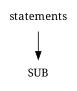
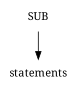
  digraph {
    ordering=out
    fontname="Noto Serif"
    node [shape=plaintext fontname="Noto Serif"]
    SUB
    statements
-   statements -> SUB [fontname="Noto Serif"]
+   SUB -> statements [fontname="Noto Serif"]
  }
